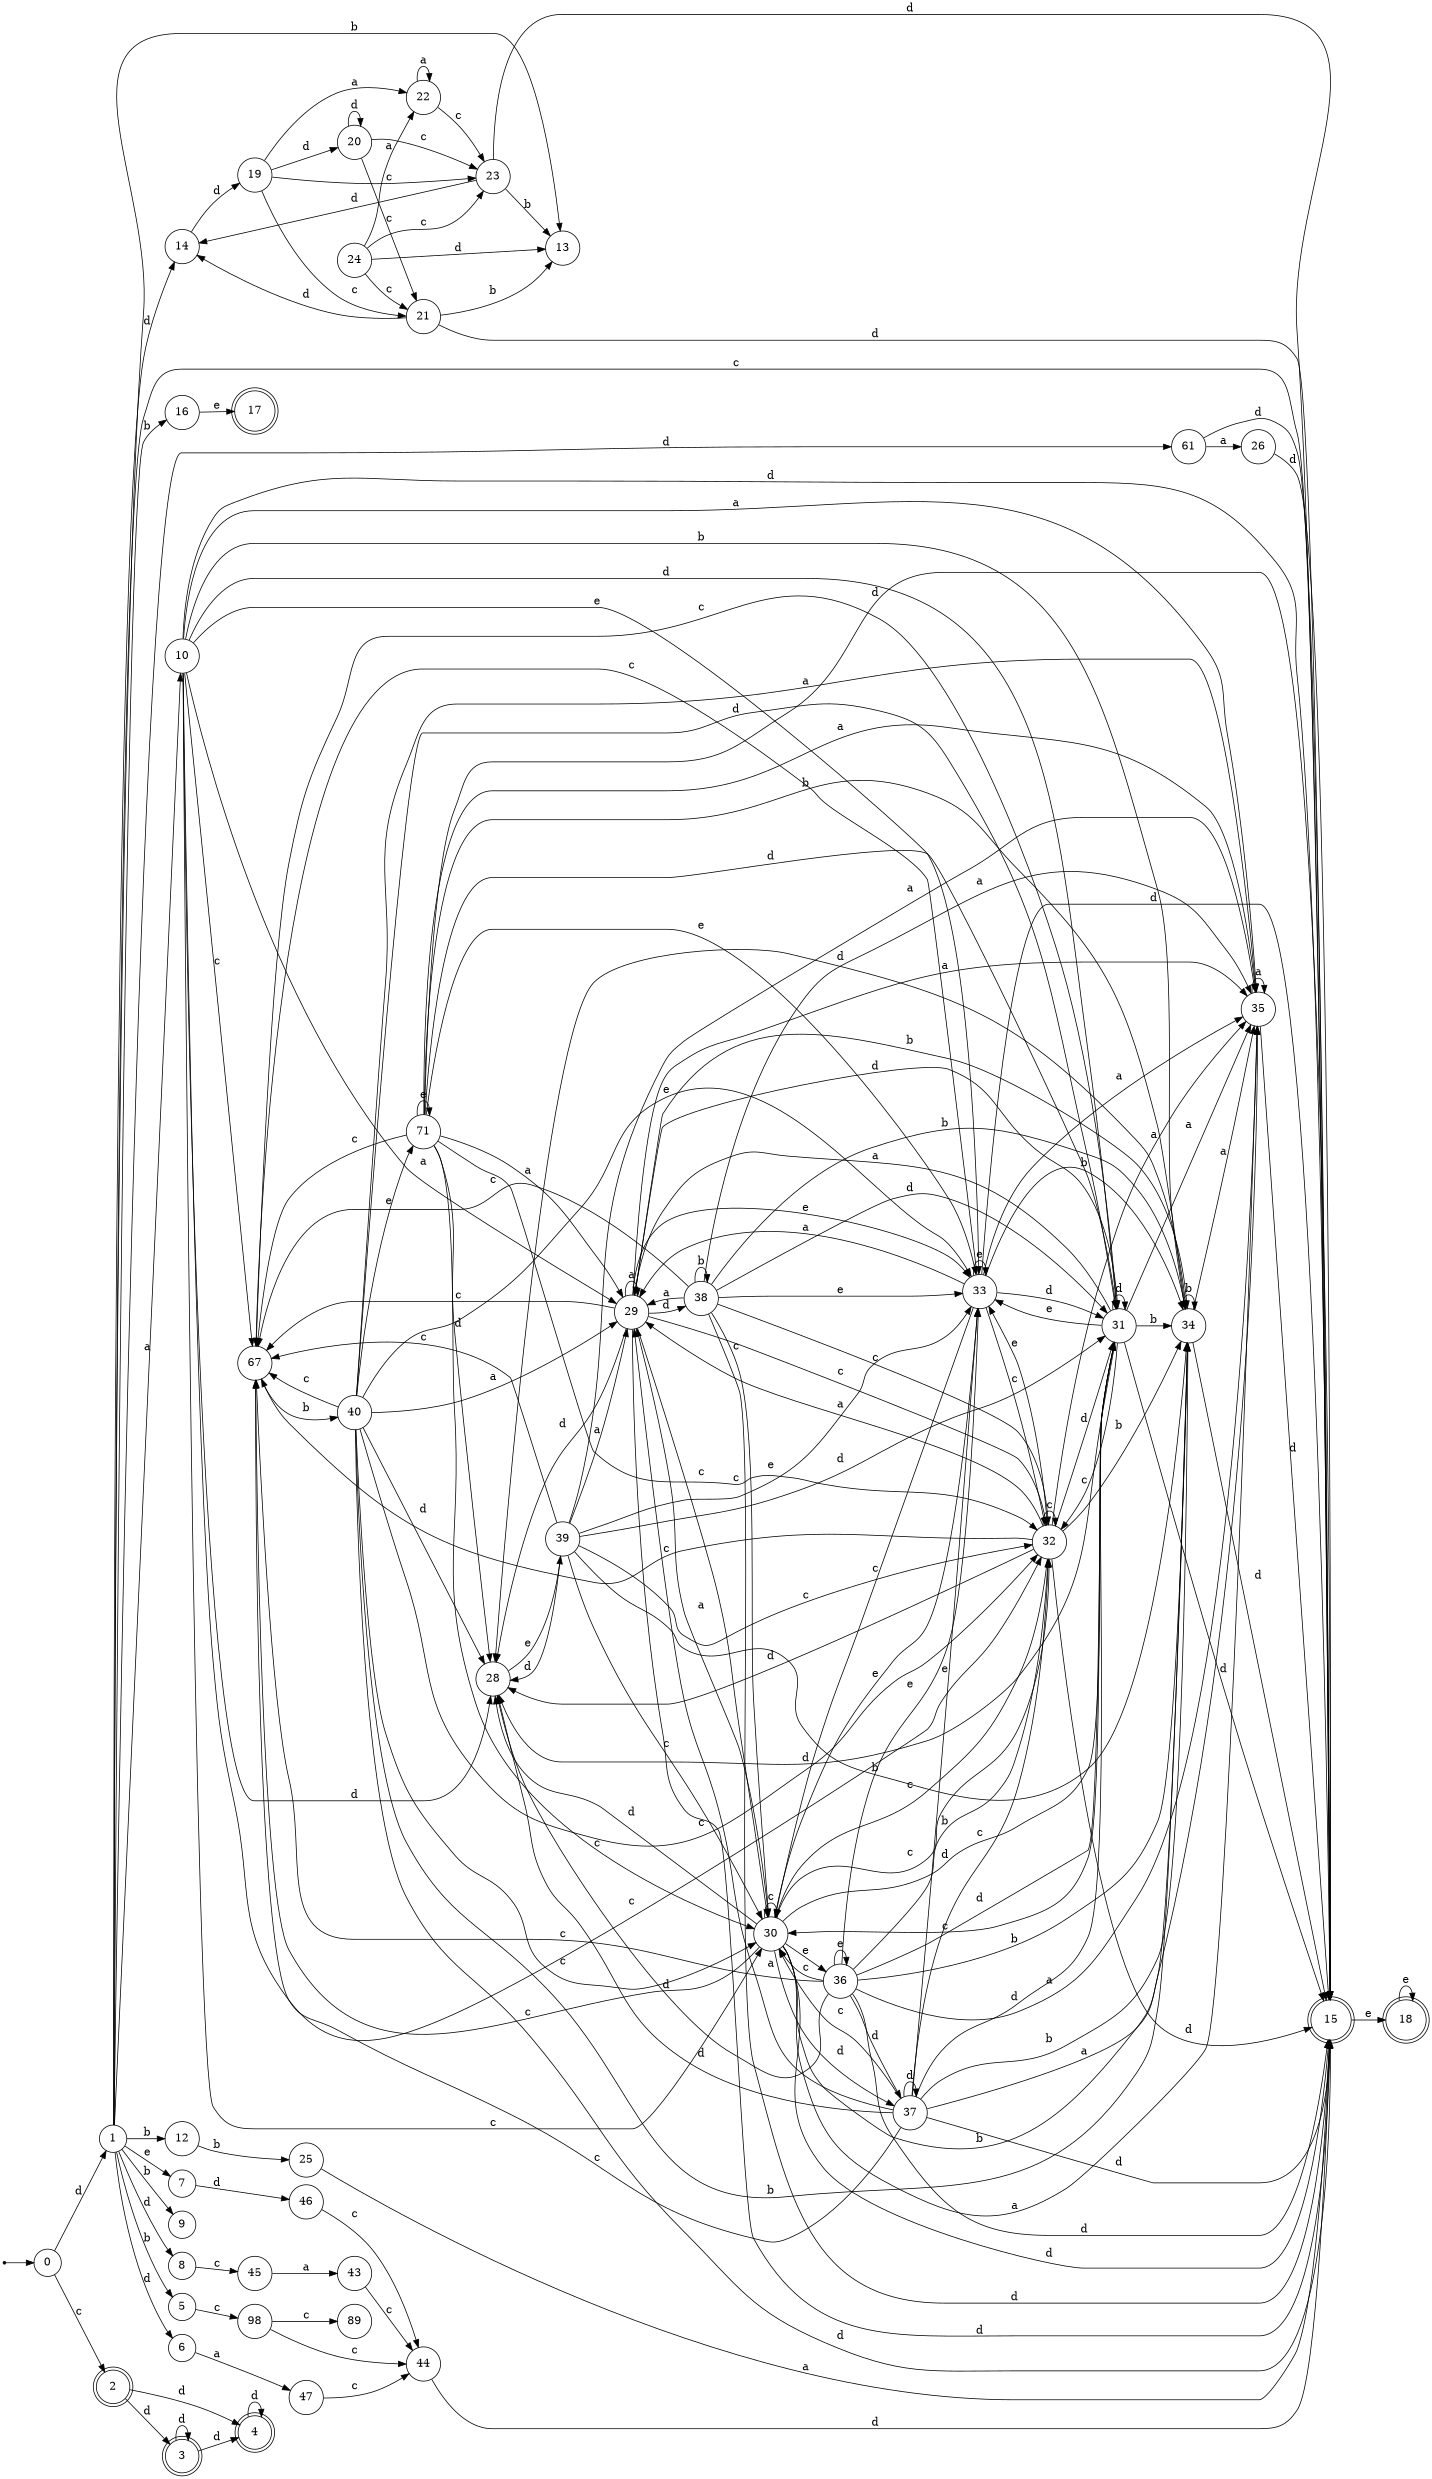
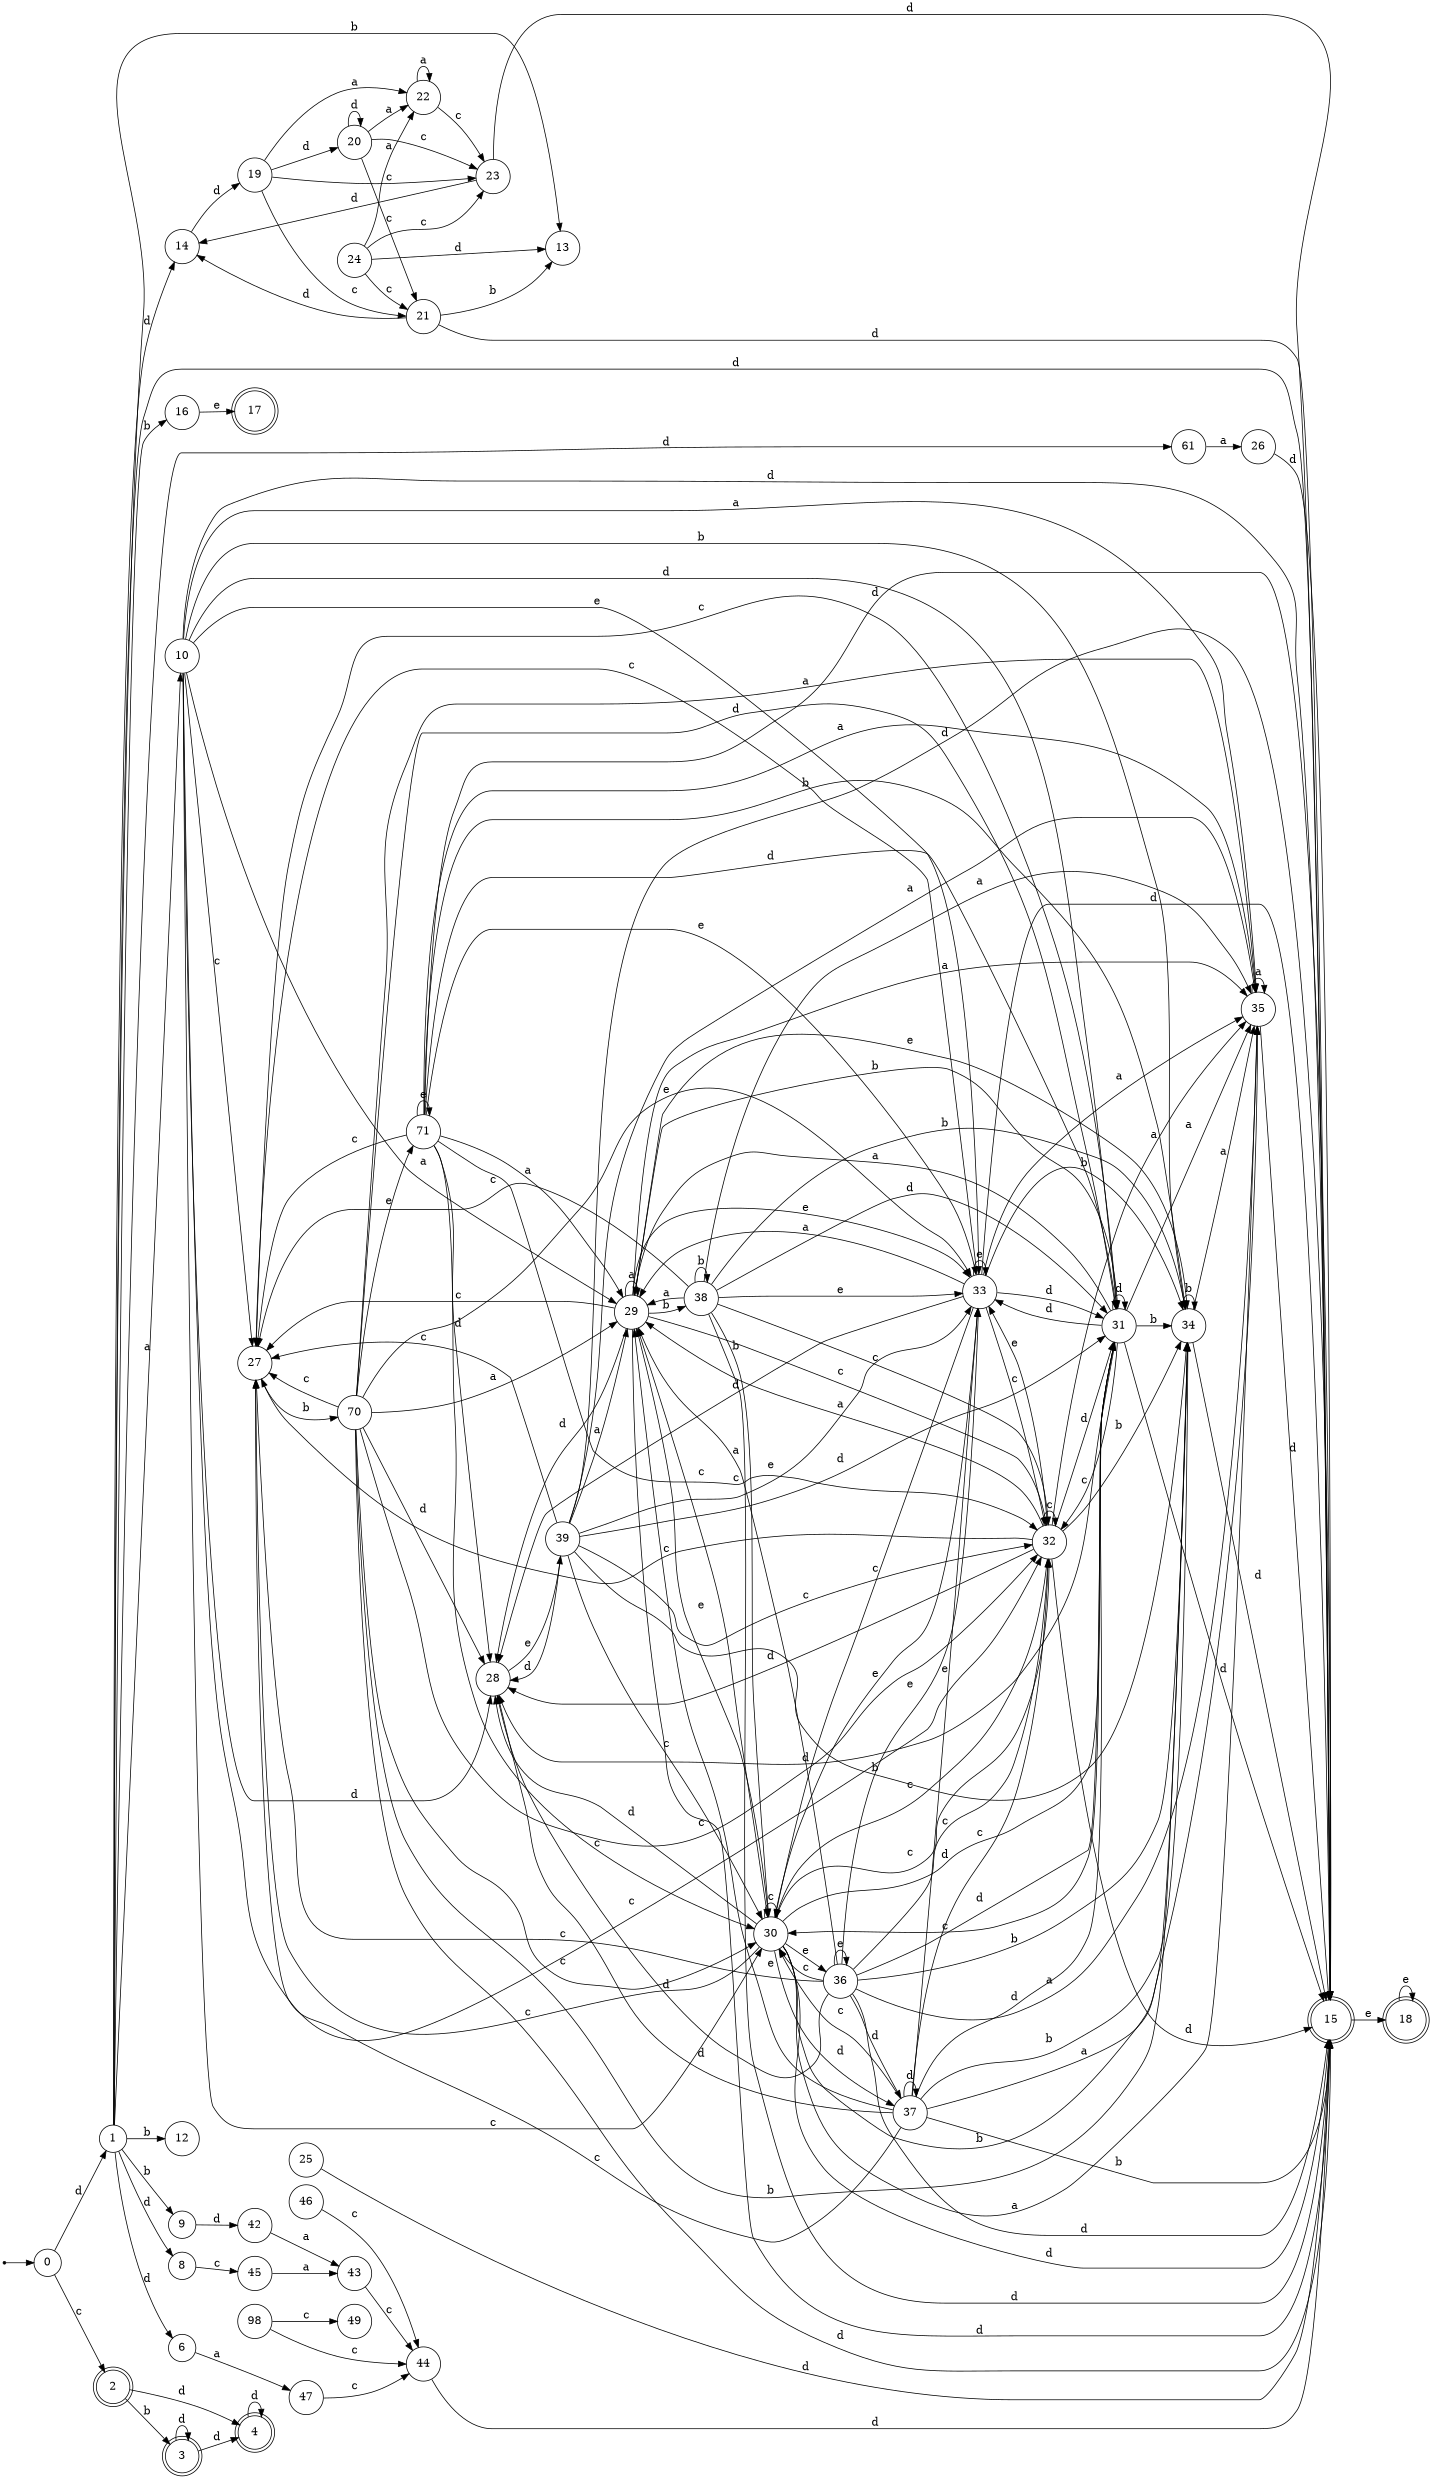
  digraph {
    rankdir=LR
    node [shape=circle]
    dummy0 [shape=point]
    0
    1
    2 [shape=doublecircle]
-   5
    6
-   7
    8
    9
    10
    n11 [label=61]
    12
    13
    14
    15 [shape=doublecircle]
    16
    3 [shape=doublecircle]
    4 [shape=doublecircle]
    n19 [label=98]
    47
    46
    45
-   27 [label=67]
+   42
+   27
    28
    29
    30
    31
    32
    33
    34
    35
    26
    25
    19
    18 [shape=doublecircle]
    17 [shape=doublecircle]
    44
-   49 [label=89]
+   49
    43
-   40
+   40 [label=70]
    39
    38
    36
    37
    24
    21
    22
    23
    20
    n51 [label=71]
    dummy0 -> 0
    0 -> 1 [label=d]
    0 -> 2 [label=c]
-   1 -> 5 [label=b]
    1 -> 6 [label=d]
-   1 -> 7 [label=e]
    1 -> 8 [label=d]
    1 -> 9 [label=b]
    1 -> 10 [label=a]
    1 -> n11 [label=d]
    1 -> 12 [label=b]
    1 -> 13 [label=b]
    1 -> 14 [label=d]
-   1 -> 15 [label=c]
+   1 -> 15 [label=d]
    1 -> 16 [label=b]
-   2 -> 3 [label=d]
+   2 -> 3 [label=b]
    2 -> 4 [label=d]
-   5 -> n19 [label=c]
    6 -> 47 [label=a]
-   7 -> 46 [label=d]
    8 -> 45 [label=c]
+   9 -> 42 [label=d]
    10 -> 15 [label=d]
    10 -> 27 [label=c]
    10 -> 28 [label=d]
    10 -> 29 [label=a]
    10 -> 30 [label=c]
    10 -> 31 [label=d]
    10 -> 32 [label=c]
    10 -> 33 [label=e]
    10 -> 34 [label=b]
    10 -> 35 [label=a]
    n11 -> 26 [label=a]
-   12 -> 25 [label=b]
    14 -> 19 [label=d]
    15 -> 18 [label=e]
    16 -> 17 [label=e]
    3 -> 3 [label=d]
    3 -> 4 [label=d]
    4 -> 4 [label=d]
    n19 -> 44 [label=c]
    n19 -> 49 [label=c]
    47 -> 44 [label=c]
    46 -> 44 [label=c]
    45 -> 43 [label=a]
+   42 -> 43 [label=a]
    27 -> 40 [label=b]
    28 -> 39 [label=e]
    29 -> 15 [label=d]
    29 -> 27 [label=c]
    29 -> 28 [label=d]
    29 -> 29 [label=a]
    29 -> 30 [label=c]
-   29 -> 31 [label=d]
+   29 -> 31 [label=b]
    29 -> 32 [label=c]
    29 -> 33 [label=e]
-   29 -> 34 [label=b]
+   29 -> 34 [label=e]
    29 -> 35 [label=a]
-   29 -> 38 [label=d]
+   29 -> 38 [label=b]
    30 -> 15 [label=d]
    30 -> 27 [label=c]
    30 -> 28 [label=d]
-   30 -> 29 [label=a]
+   30 -> 29 [label=e]
    30 -> 30 [label=c]
    30 -> 31 [label=d]
    30 -> 32 [label=c]
    30 -> 33 [label=e]
    30 -> 34 [label=b]
    30 -> 35 [label=a]
    30 -> 36 [label=e]
    30 -> 37 [label=d]
    31 -> 15 [label=d]
    31 -> 27 [label=c]
    31 -> 28 [label=d]
    31 -> 29 [label=a]
    31 -> 30 [label=c]
    31 -> 31 [label=d]
    31 -> 32 [label=c]
-   31 -> 33 [label=e]
+   31 -> 33 [label=d]
    31 -> 34 [label=b]
    31 -> 35 [label=a]
    32 -> 15 [label=d]
    32 -> 27 [label=c]
    32 -> 28 [label=d]
    32 -> 29 [label=a]
    32 -> 30 [label=c]
    32 -> 31 [label=d]
    32 -> 32 [label=c]
    32 -> 33 [label=e]
    32 -> 34 [label=b]
    32 -> 35 [label=a]
    33 -> 15 [label=d]
    33 -> 27 [label=c]
-   34 -> 28 [label=d]
+   33 -> 28 [label=d]
    33 -> 29 [label=a]
    33 -> 30 [label=c]
    33 -> 31 [label=d]
    33 -> 32 [label=c]
    33 -> 33 [label=e]
    33 -> 34 [label=b]
    33 -> 35 [label=a]
    34 -> 15 [label=d]
    34 -> 34 [label=b]
    34 -> 35 [label=a]
    35 -> 15 [label=d]
    35 -> 35 [label=a]
    26 -> 15 [label=d]
-   25 -> 15 [label=a]
+   25 -> 15 [label=d]
    19 -> 21 [label=c]
    19 -> 22 [label=a]
    19 -> 23 [label=c]
    19 -> 20 [label=d]
    18 -> 18 [label=e]
    44 -> 15 [label=d]
    43 -> 44 [label=c]
    40 -> 15 [label=d]
    40 -> 27 [label=c]
    40 -> 28 [label=d]
    40 -> 29 [label=a]
    40 -> 30 [label=c]
    40 -> 31 [label=d]
    40 -> 32 [label=c]
    40 -> 33 [label=e]
    40 -> 34 [label=b]
    40 -> 35 [label=a]
    40 -> n51 [label=e]
-   n11 -> 15 [label=d]
+   39 -> 15 [label=d]
    39 -> 27 [label=c]
    39 -> 28 [label=d]
    39 -> 29 [label=a]
    39 -> 30 [label=c]
    39 -> 31 [label=d]
    39 -> 32 [label=c]
    39 -> 33 [label=e]
    39 -> 34 [label=b]
    39 -> 35 [label=a]
    38 -> 15 [label=d]
    38 -> 27 [label=c]
    38 -> 29 [label=a]
-   38 -> 30 [label=c]
+   38 -> 30 [label=b]
    38 -> 31 [label=d]
    38 -> 32 [label=c]
    38 -> 33 [label=e]
    38 -> 34 [label=b]
    38 -> 35 [label=a]
    38 -> 38 [label=b]
    36 -> 15 [label=d]
    36 -> 27 [label=c]
    36 -> 28 [label=d]
+   36 -> 29 [label=a]
    36 -> 30 [label=c]
    36 -> 31 [label=d]
-   36 -> 32 [label=b]
+   36 -> 32 [label=c]
    36 -> 33 [label=e]
    36 -> 34 [label=b]
    36 -> 35 [label=a]
    36 -> 36 [label=e]
    36 -> 37 [label=d]
-   37 -> 15 [label=d]
+   37 -> 15 [label=b]
    37 -> 27 [label=c]
    37 -> 28 [label=d]
-   37 -> 29 [label=a]
+   37 -> 29 [label=e]
    37 -> 30 [label=c]
    37 -> 31 [label=d]
    37 -> 32 [label=c]
    37 -> 33 [label=e]
    37 -> 34 [label=b]
    37 -> 35 [label=a]
    37 -> 37 [label=d]
    24 -> 13 [label=d]
    24 -> 21 [label=c]
    24 -> 22 [label=a]
    24 -> 23 [label=c]
    21 -> 13 [label=b]
    21 -> 14 [label=d]
    21 -> 15 [label=d]
    22 -> 22 [label=a]
    22 -> 23 [label=c]
-   23 -> 13 [label=b]
    23 -> 14 [label=d]
    23 -> 15 [label=d]
    20 -> 21 [label=c]
+   20 -> 22 [label=a]
    20 -> 23 [label=c]
    20 -> 20 [label=d]
    n51 -> 15 [label=d]
    n51 -> 27 [label=c]
    n51 -> 28 [label=d]
    n51 -> 29 [label=a]
    n51 -> 30 [label=c]
    n51 -> 31 [label=d]
    n51 -> 32 [label=c]
    n51 -> 33 [label=e]
    n51 -> 34 [label=b]
    n51 -> 35 [label=a]
    n51 -> n51 [label=e]
  }
